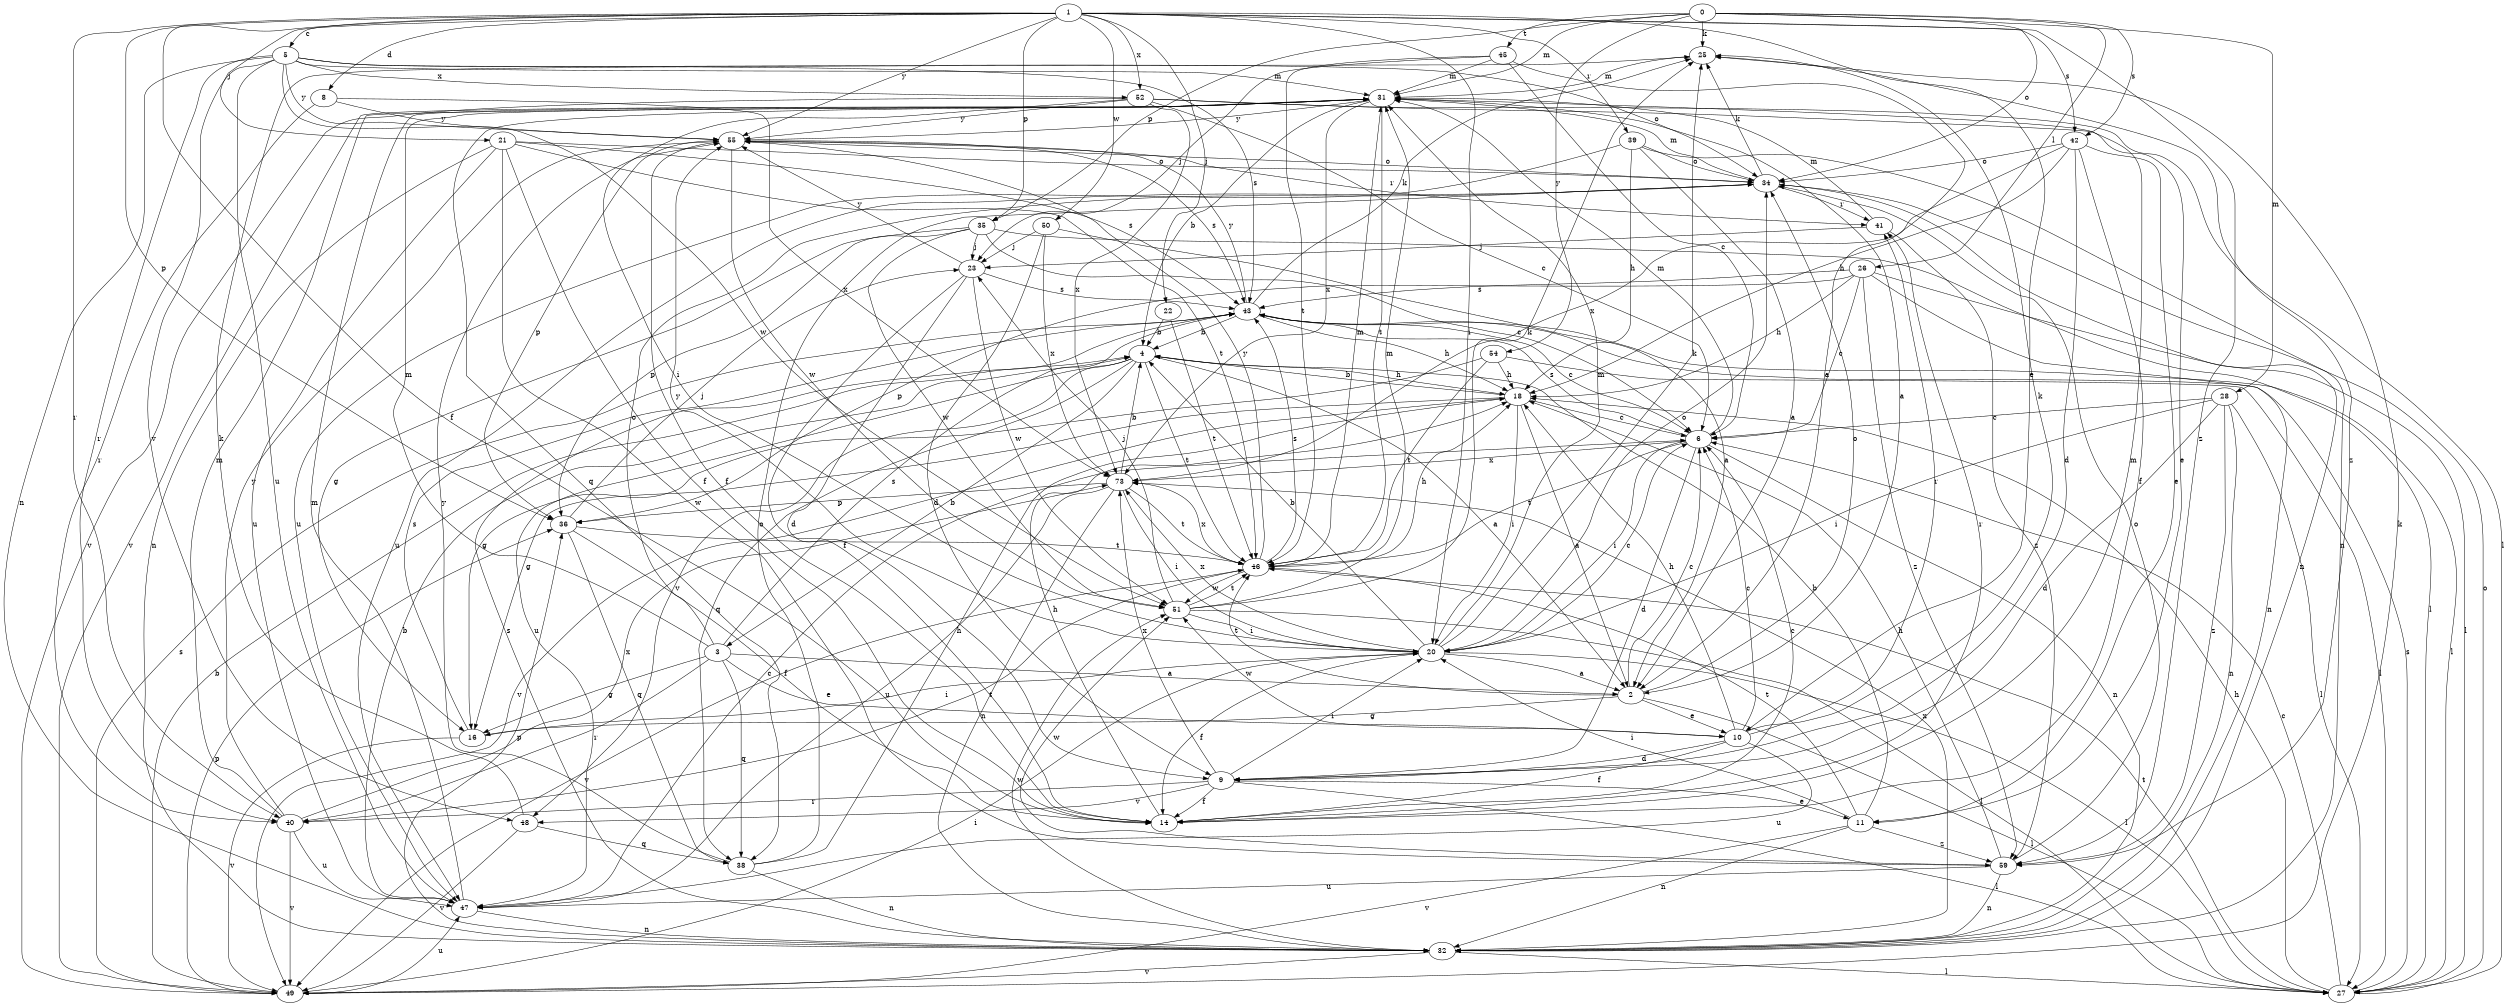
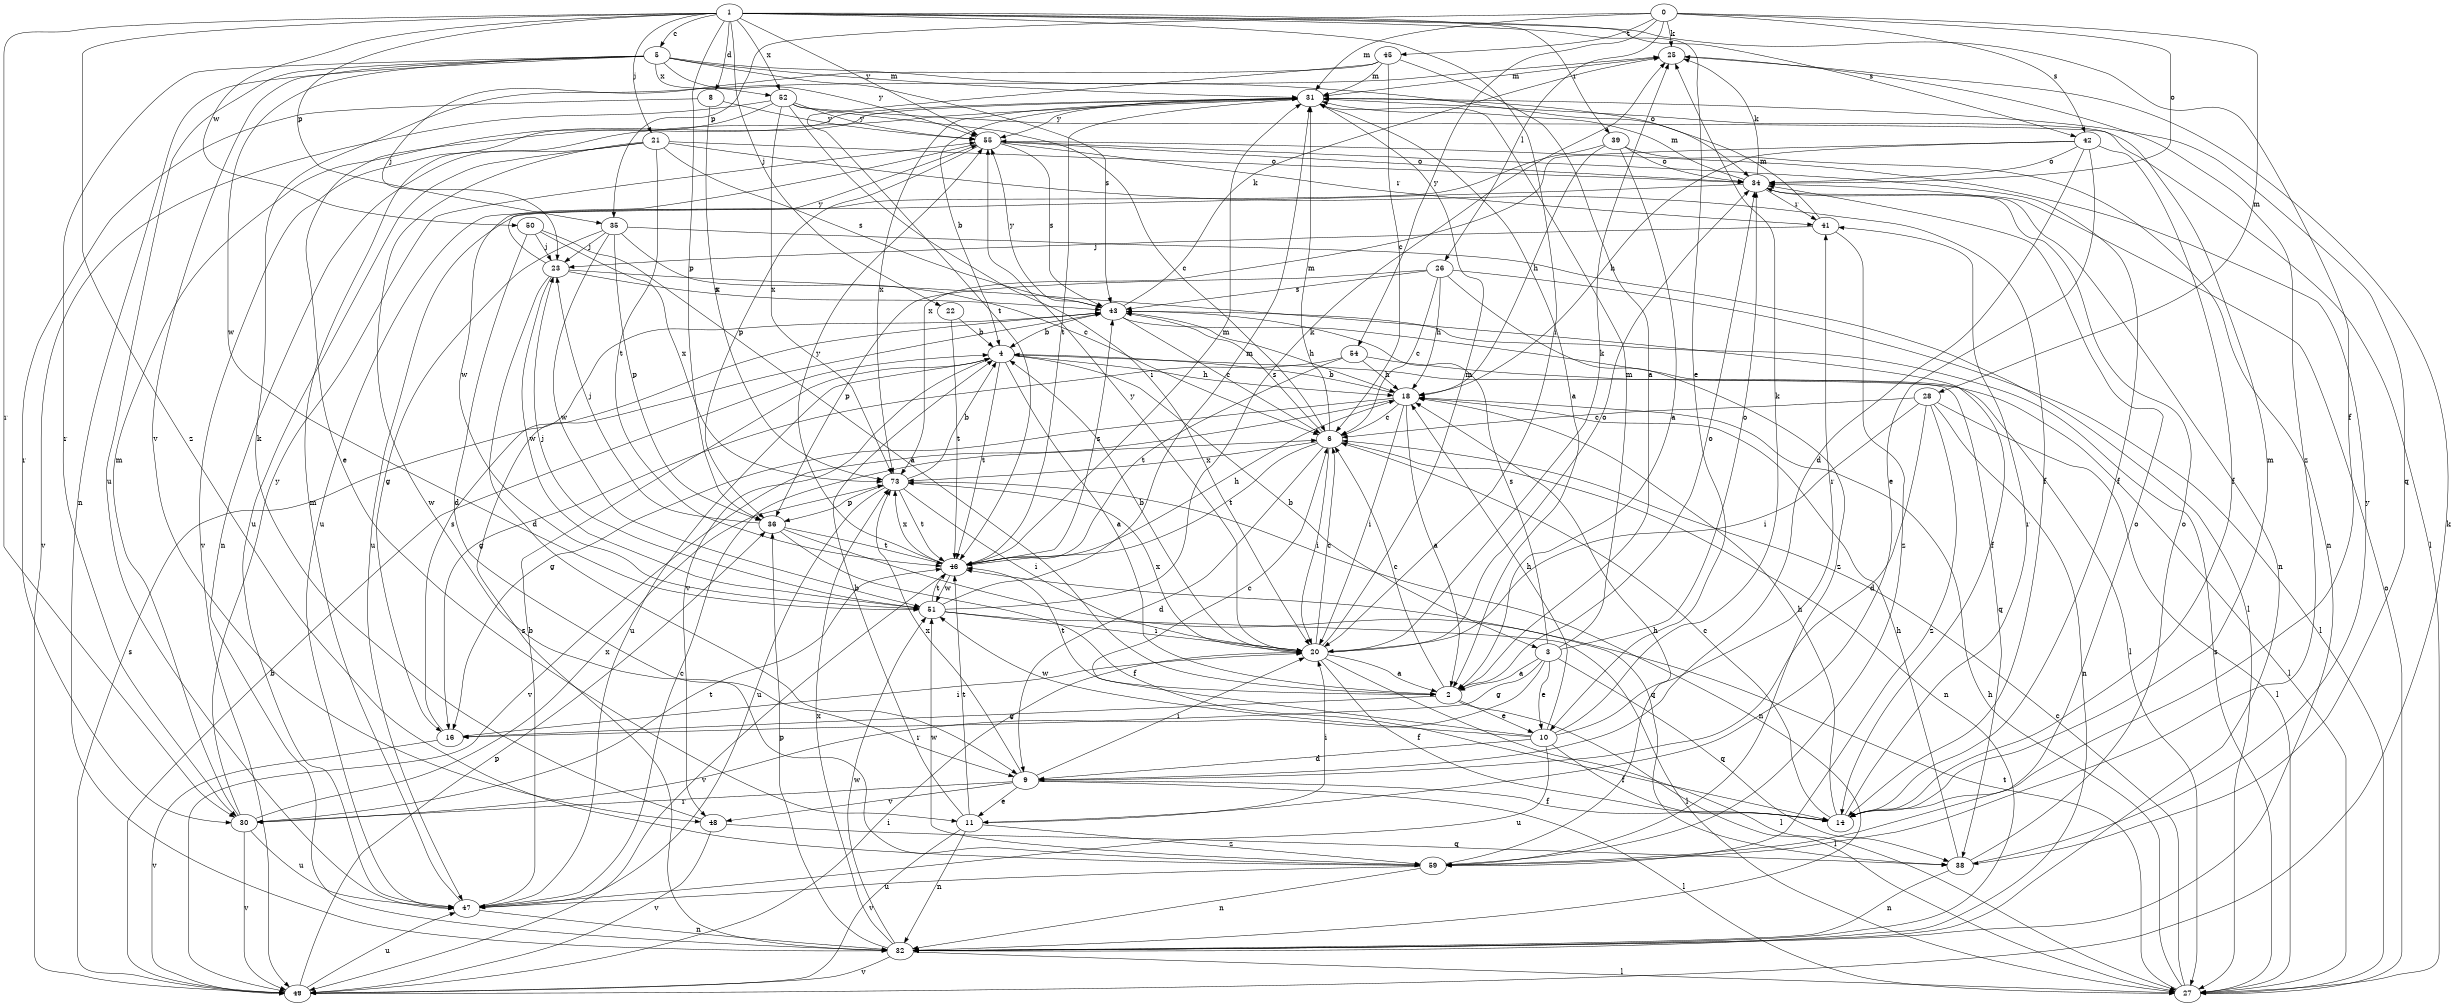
  strict digraph {
    fontname="DejaVu Serif"
    node [fontname="DejaVu Serif"]
    edge [fontname="DejaVu Serif"]
    0
    25
    26
    28
    31
    34
    35
    42
    45
    54
    59
    36
    6
    27
    43
    18
    32
    20
    9
    55
    2
    46
    38
    4
    n25 [label=73]
    49
    47
    41
    16
    51
    23
    14
    11
    1
    5
    8
    10
    21
    22
    39
-   40
+   40 [label=30]
    50
    52
    48
    3
    0 -> 25 [label=k]
    0 -> 26 [label=l]
    0 -> 28 [label=m]
    0 -> 31 [label=m]
    0 -> 34 [label=o]
    0 -> 35 [label=p]
    0 -> 42 [label=s]
    0 -> 45 [label=t]
    0 -> 54 [label=y]
    25 -> 31 [label=m]
    25 -> 59 [label=z]
    26 -> 59 [label=z]
    26 -> 36 [label=p]
    26 -> 6 [label=c]
    26 -> 27 [label=l]
    26 -> 43 [label=s]
    26 -> 18 [label=h]
-   26 -> 32 [label=n]
    28 -> 59 [label=z]
    28 -> 6 [label=c]
    28 -> 27 [label=l]
    28 -> 32 [label=n]
    28 -> 20 [label=i]
    28 -> 9 [label=d]
    31 -> 55 [label=y]
    31 -> 2 [label=a]
    31 -> 46 [label=t]
    31 -> 38 [label=q]
    31 -> 4 [label=b]
    31 -> n25 [label=x]
    31 -> 49 [label=v]
    34 -> 25 [label=k]
    34 -> 31 [label=m]
    34 -> 32 [label=n]
    34 -> 47 [label=u]
    34 -> 41 [label=r]
    35 -> 36 [label=p]
    35 -> 6 [label=c]
    35 -> 27 [label=l]
    35 -> 16 [label=g]
    35 -> 51 [label=w]
    35 -> 23 [label=j]
    42 -> 34 [label=o]
    42 -> 18 [label=h]
    42 -> 9 [label=d]
    42 -> n25 [label=x]
    42 -> 14 [label=f]
    42 -> 11 [label=e]
    45 -> 31 [label=m]
    45 -> 6 [label=c]
    45 -> 2 [label=a]
    45 -> 46 [label=t]
    45 -> 23 [label=j]
    54 -> 27 [label=l]
    54 -> 18 [label=h]
    54 -> 46 [label=t]
    54 -> 16 [label=g]
    59 -> 34 [label=o]
    59 -> 18 [label=h]
    59 -> 32 [label=n]
    59 -> 47 [label=u]
    59 -> 51 [label=w]
    36 -> 46 [label=t]
    36 -> 38 [label=q]
    36 -> 23 [label=j]
    36 -> 14 [label=f]
    6 -> 31 [label=m]
    6 -> 43 [label=s]
    6 -> 32 [label=n]
    6 -> 20 [label=i]
    6 -> 9 [label=d]
    6 -> 46 [label=t]
    6 -> n25 [label=x]
    27 -> 34 [label=o]
    27 -> 6 [label=c]
    27 -> 43 [label=s]
    27 -> 18 [label=h]
    27 -> 46 [label=t]
    43 -> 25 [label=k]
    43 -> 6 [label=c]
    43 -> 27 [label=l]
    43 -> 18 [label=h]
    43 -> 55 [label=y]
    43 -> 4 [label=b]
    18 -> 6 [label=c]
    18 -> 20 [label=i]
    18 -> 2 [label=a]
    18 -> 4 [label=b]
    18 -> 49 [label=v]
    18 -> 16 [label=g]
    32 -> 36 [label=p]
    32 -> 27 [label=l]
    32 -> 43 [label=s]
    32 -> n25 [label=x]
    32 -> 49 [label=v]
    32 -> 51 [label=w]
    20 -> 25 [label=k]
    20 -> 31 [label=m]
    20 -> 34 [label=o]
    20 -> 6 [label=c]
    20 -> 27 [label=l]
    20 -> 55 [label=y]
    20 -> 2 [label=a]
    20 -> 4 [label=b]
    20 -> n25 [label=x]
    20 -> 14 [label=f]
    9 -> 27 [label=l]
    9 -> 20 [label=i]
    9 -> n25 [label=x]
    9 -> 14 [label=f]
    9 -> 11 [label=e]
    9 -> 40 [label=r]
    9 -> 48 [label=v]
    55 -> 34 [label=o]
    55 -> 36 [label=p]
    55 -> 43 [label=s]
    55 -> 41 [label=r]
    55 -> 51 [label=w]
    55 -> 14 [label=f]
    2 -> 34 [label=o]
    2 -> 6 [label=c]
    2 -> 27 [label=l]
    2 -> 46 [label=t]
    2 -> 16 [label=g]
    2 -> 10 [label=e]
    46 -> 31 [label=m]
    46 -> 43 [label=s]
    46 -> 18 [label=h]
    46 -> 55 [label=y]
    46 -> n25 [label=x]
    46 -> 49 [label=v]
    46 -> 51 [label=w]
    38 -> 34 [label=o]
    38 -> 18 [label=h]
    38 -> 32 [label=n]
    38 -> 55 [label=y]
    4 -> 18 [label=h]
    4 -> 2 [label=a]
    4 -> 46 [label=t]
    4 -> 38 [label=q]
    4 -> 47 [label=u]
    4 -> 48 [label=v]
    4 -> 3 [label=b]
    n25 -> 36 [label=p]
    n25 -> 32 [label=n]
    n25 -> 20 [label=i]
    n25 -> 46 [label=t]
    n25 -> 4 [label=b]
    n25 -> 47 [label=u]
    49 -> 25 [label=k]
    49 -> 36 [label=p]
    49 -> 43 [label=s]
    49 -> 20 [label=i]
    49 -> 4 [label=b]
    49 -> 47 [label=u]
    47 -> 31 [label=m]
    47 -> 6 [label=c]
    47 -> 32 [label=n]
    47 -> 4 [label=b]
    41 -> 31 [label=m]
    41 -> 59 [label=z]
    41 -> 23 [label=j]
    16 -> 43 [label=s]
    16 -> 20 [label=i]
    16 -> 49 [label=v]
    51 -> 25 [label=k]
    51 -> 31 [label=m]
    51 -> 27 [label=l]
    51 -> 20 [label=i]
    51 -> 46 [label=t]
    51 -> 23 [label=j]
    23 -> 43 [label=s]
    23 -> 9 [label=d]
    23 -> 55 [label=y]
    23 -> 51 [label=w]
    23 -> 14 [label=f]
    14 -> 31 [label=m]
    14 -> 6 [label=c]
    14 -> 18 [label=h]
    14 -> 41 [label=r]
    11 -> 59 [label=z]
    11 -> 32 [label=n]
    11 -> 20 [label=i]
    11 -> 46 [label=t]
    11 -> 4 [label=b]
    11 -> 49 [label=v]
    1 -> 35 [label=p]
    1 -> 42 [label=s]
    1 -> 59 [label=z]
    1 -> 36 [label=p]
    1 -> 20 [label=i]
    1 -> 55 [label=y]
    1 -> 14 [label=f]
    1 -> 5 [label=c]
    1 -> 8 [label=d]
    1 -> 10 [label=e]
    1 -> 21 [label=j]
    1 -> 22 [label=j]
    1 -> 39 [label=r]
    1 -> 40 [label=r]
    1 -> 50 [label=w]
    1 -> 52 [label=x]
    5 -> 31 [label=m]
    5 -> 34 [label=o]
    5 -> 43 [label=s]
    5 -> 32 [label=n]
    5 -> 55 [label=y]
    5 -> 47 [label=u]
    5 -> 51 [label=w]
    5 -> 40 [label=r]
    5 -> 52 [label=x]
    5 -> 48 [label=v]
    8 -> 55 [label=y]
    8 -> n25 [label=x]
    8 -> 40 [label=r]
    10 -> 25 [label=k]
    10 -> 6 [label=c]
    10 -> 18 [label=h]
    10 -> 9 [label=d]
    10 -> 47 [label=u]
    10 -> 41 [label=r]
    10 -> 51 [label=w]
    10 -> 14 [label=f]
    21 -> 34 [label=o]
    21 -> 59 [label=w]
    21 -> 43 [label=s]
    21 -> 32 [label=n]
    21 -> 46 [label=t]
    21 -> 47 [label=u]
    21 -> 14 [label=f]
    22 -> 46 [label=t]
    22 -> 4 [label=b]
    39 -> 34 [label=o]
    39 -> 18 [label=h]
    39 -> 32 [label=n]
    39 -> 2 [label=a]
    39 -> 47 [label=u]
    40 -> 31 [label=m]
    40 -> 55 [label=y]
    40 -> 46 [label=t]
    40 -> n25 [label=x]
    40 -> 49 [label=v]
    40 -> 47 [label=u]
    50 -> 9 [label=d]
    50 -> 2 [label=a]
    50 -> n25 [label=x]
    50 -> 23 [label=j]
    52 -> 6 [label=c]
    52 -> 27 [label=l]
    52 -> 20 [label=i]
    52 -> 55 [label=y]
    52 -> n25 [label=x]
    52 -> 49 [label=v]
    52 -> 11 [label=e]
    48 -> 25 [label=k]
    48 -> 38 [label=q]
    48 -> 49 [label=v]
    3 -> 31 [label=m]
    3 -> 34 [label=o]
    3 -> 43 [label=s]
    3 -> 2 [label=a]
    3 -> 38 [label=q]
    3 -> 16 [label=g]
    3 -> 10 [label=e]
    3 -> 40 [label=r]
  }
